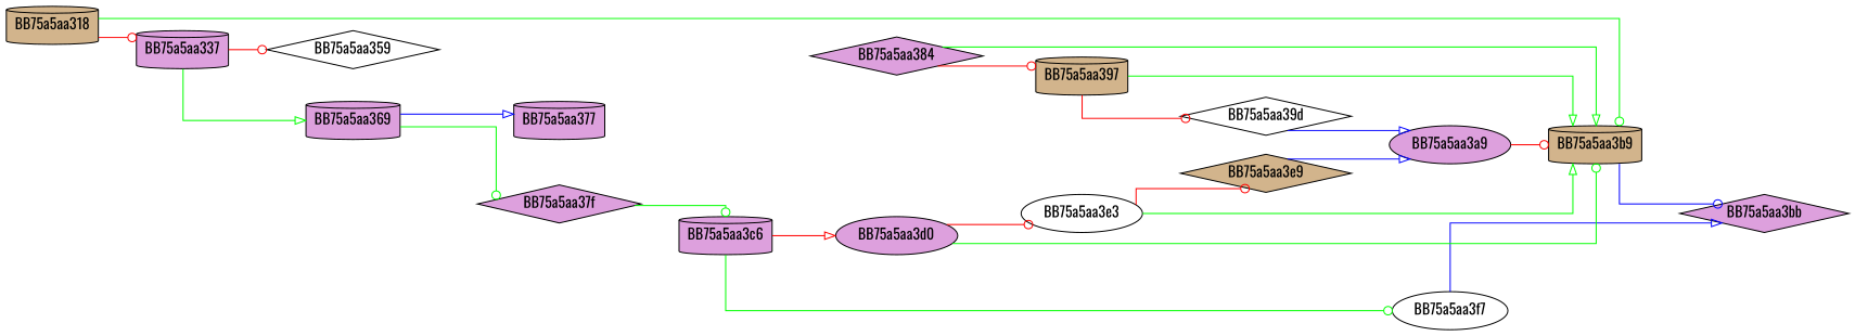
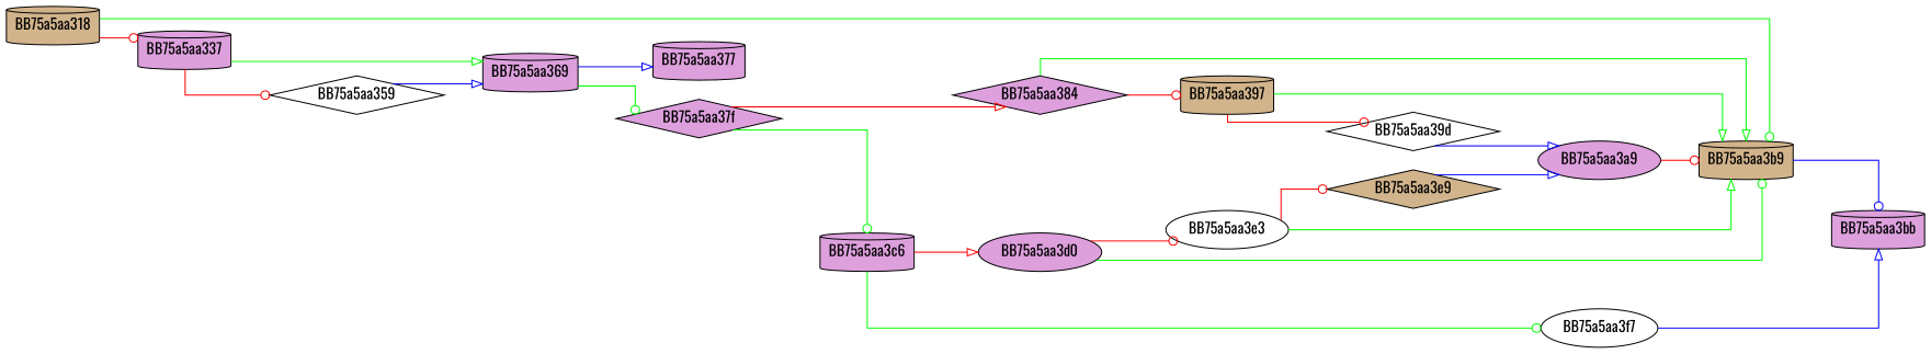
  digraph {
    fontname=Oswald
    rankdir=LR
    splines=ortho
    node [fillcolor=plum fontname=Oswald shape=cylinder style=filled]
    edge [arrowhead=odot color=green fontname=Oswald]
    BB75a5aa318 [fillcolor=tan]
    BB75a5aa3b9 [fillcolor=tan]
    BB75a5aa337
-   BB75a5aa3bb [shape=diamond]
+   BB75a5aa3bb
    BB75a5aa369
    BB75a5aa359 [fillcolor=white shape=diamond]
    BB75a5aa37f [shape=diamond]
    BB75a5aa377
    BB75a5aa3c6
    BB75a5aa384 [shape=diamond]
    BB75a5aa3f7 [fillcolor=white shape=ellipse]
    BB75a5aa3d0 [shape=ellipse]
    BB75a5aa397 [fillcolor=tan]
    BB75a5aa3e3 [fillcolor=white shape=ellipse]
    BB75a5aa39d [fillcolor=white shape=diamond]
    BB75a5aa3a9 [shape=ellipse]
    BB75a5aa3e9 [fillcolor=tan shape=diamond]
    BB75a5aa318 -> BB75a5aa3b9
    BB75a5aa318 -> BB75a5aa337 [color=red]
    BB75a5aa3b9 -> BB75a5aa3bb [color=blue]
    BB75a5aa337 -> BB75a5aa369 [arrowhead=onormal]
    BB75a5aa337 -> BB75a5aa359 [color=red]
    BB75a5aa369 -> BB75a5aa37f
    BB75a5aa369 -> BB75a5aa377 [arrowhead=onormal color=blue]
+   BB75a5aa359 -> BB75a5aa369 [arrowhead=onormal color=blue]
    BB75a5aa37f -> BB75a5aa3c6
+   BB75a5aa37f -> BB75a5aa384 [arrowhead=onormal color=red]
    BB75a5aa3c6 -> BB75a5aa3f7
    BB75a5aa3c6 -> BB75a5aa3d0 [arrowhead=onormal color=red]
    BB75a5aa384 -> BB75a5aa3b9 [arrowhead=onormal]
    BB75a5aa384 -> BB75a5aa397 [color=red]
    BB75a5aa3f7 -> BB75a5aa3bb [arrowhead=onormal color=blue]
    BB75a5aa3d0 -> BB75a5aa3b9
    BB75a5aa3d0 -> BB75a5aa3e3 [color=red]
    BB75a5aa397 -> BB75a5aa3b9 [arrowhead=onormal]
    BB75a5aa397 -> BB75a5aa39d [color=red]
    BB75a5aa3e3 -> BB75a5aa3b9 [arrowhead=onormal]
    BB75a5aa3e3 -> BB75a5aa3e9 [color=red]
    BB75a5aa39d -> BB75a5aa3a9 [arrowhead=onormal color=blue]
    BB75a5aa3a9 -> BB75a5aa3b9 [color=red]
    BB75a5aa3e9 -> BB75a5aa3a9 [arrowhead=onormal color=blue]
  }
